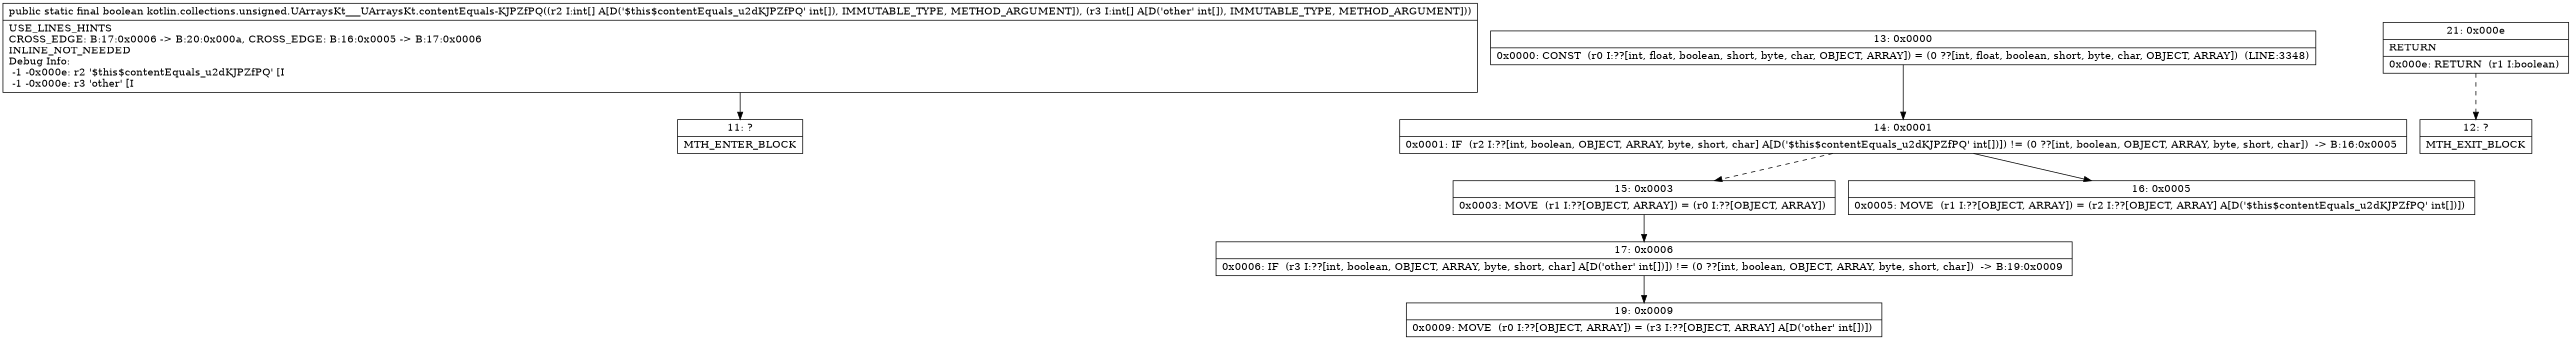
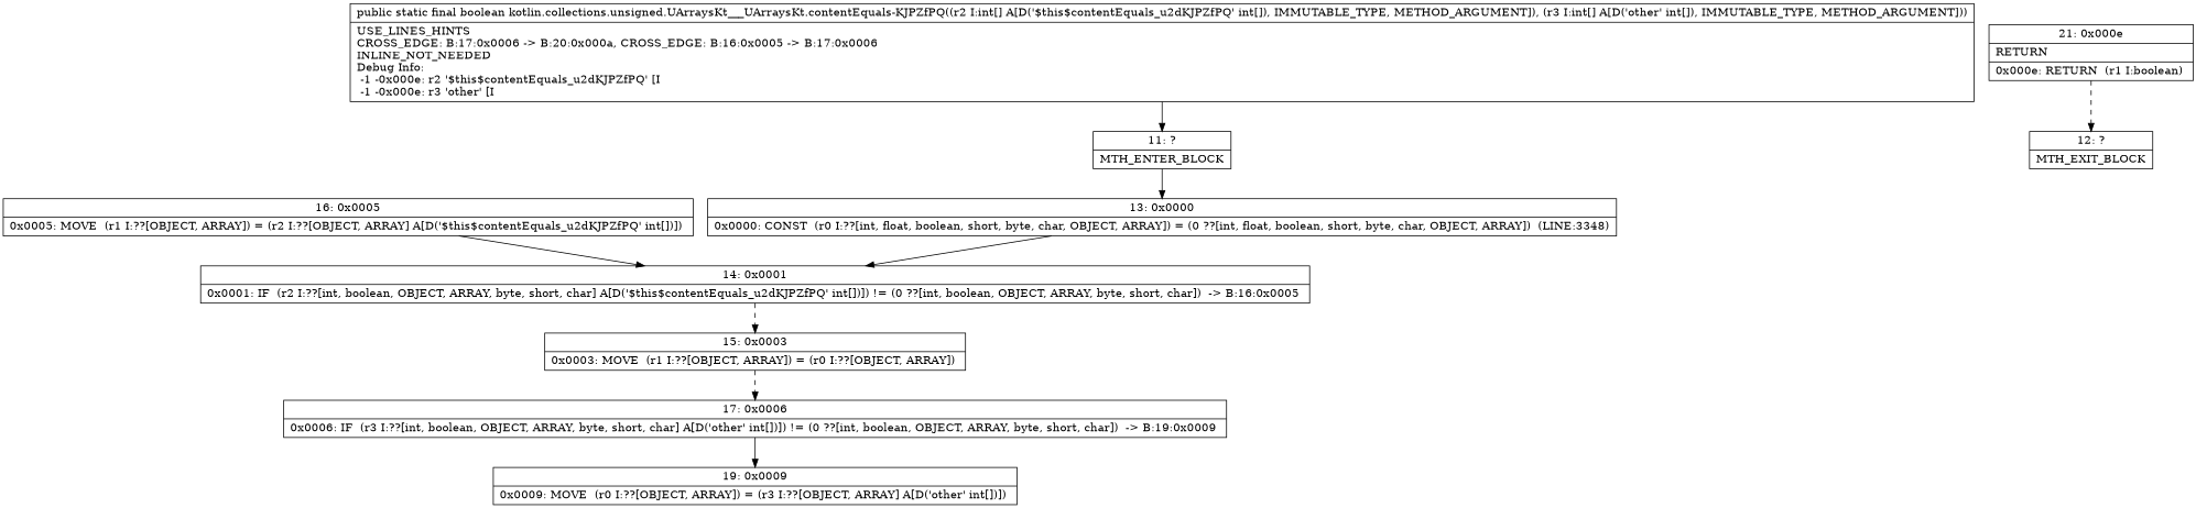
  digraph {
    node [shape=record]
    n1 [label="{11\:\ ?|MTH_ENTER_BLOCK\l}"]
    n2 [label="{13\:\ 0x0000|0x0000: CONST  (r0 I:??[int, float, boolean, short, byte, char, OBJECT, ARRAY]) = (0 ??[int, float, boolean, short, byte, char, OBJECT, ARRAY])  (LINE:3348)\l}"]
    n3 [label="{14\:\ 0x0001|0x0001: IF  (r2 I:??[int, boolean, OBJECT, ARRAY, byte, short, char] A[D('$this$contentEquals_u2dKJPZfPQ' int[])]) != (0 ??[int, boolean, OBJECT, ARRAY, byte, short, char])  \-\> B:16:0x0005 \l}"]
    n4 [label="{15\:\ 0x0003|0x0003: MOVE  (r1 I:??[OBJECT, ARRAY]) = (r0 I:??[OBJECT, ARRAY]) \l}"]
    n5 [label="{16\:\ 0x0005|0x0005: MOVE  (r1 I:??[OBJECT, ARRAY]) = (r2 I:??[OBJECT, ARRAY] A[D('$this$contentEquals_u2dKJPZfPQ' int[])]) \l}"]
    n6 [label="{17\:\ 0x0006|0x0006: IF  (r3 I:??[int, boolean, OBJECT, ARRAY, byte, short, char] A[D('other' int[])]) != (0 ??[int, boolean, OBJECT, ARRAY, byte, short, char])  \-\> B:19:0x0009 \l}"]
    n7 [label="{19\:\ 0x0009|0x0009: MOVE  (r0 I:??[OBJECT, ARRAY]) = (r3 I:??[OBJECT, ARRAY] A[D('other' int[])]) \l}"]
    n8 [label="{21\:\ 0x000e|RETURN\l|0x000e: RETURN  (r1 I:boolean) \l}"]
    n9 [label="{12\:\ ?|MTH_EXIT_BLOCK\l}"]
    n10 [label="{public static final boolean kotlin.collections.unsigned.UArraysKt___UArraysKt.contentEquals\-KJPZfPQ((r2 I:int[] A[D('$this$contentEquals_u2dKJPZfPQ' int[]), IMMUTABLE_TYPE, METHOD_ARGUMENT]), (r3 I:int[] A[D('other' int[]), IMMUTABLE_TYPE, METHOD_ARGUMENT]))  | USE_LINES_HINTS\lCROSS_EDGE: B:17:0x0006 \-\> B:20:0x000a, CROSS_EDGE: B:16:0x0005 \-\> B:17:0x0006\lINLINE_NOT_NEEDED\lDebug Info:\l  \-1 \-0x000e: r2 '$this$contentEquals_u2dKJPZfPQ' [I\l  \-1 \-0x000e: r3 'other' [I\l}"]
+   n1 -> n2
    n2 -> n3
    n3 -> n4 [style=dashed]
-   n3 -> n5
-   n4 -> n6
+   n5 -> n3
+   n4 -> n6 [style=dashed]
    n6 -> n7
    n8 -> n9 [style=dashed]
    n10 -> n1
  }
